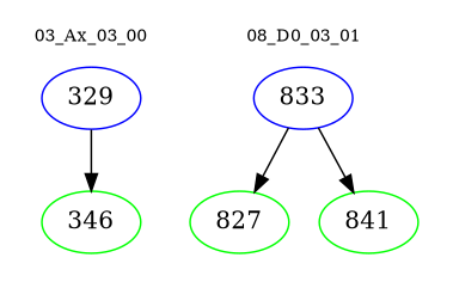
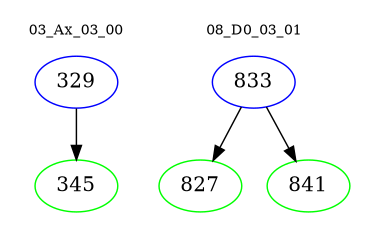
  digraph {
    node [color=green]
    edge [color=black]
    n1 [color=blue label=329]
-   n2 [label=346]
+   n2 [label=345]
    n3 [color=blue label=833]
    n4 [label=827]
    n5 [label=841]
    subgraph cluster_1 {
      color=white
      fontsize=10
      label="03_Ax_03_00"
      n1
      n2
    }
    subgraph cluster_2 {
      color=white
      fontsize=10
      label="08_D0_03_01"
      n3
      n4
      n5
    }
    n1 -> n2
    n3 -> n4
    n3 -> n5
  }
